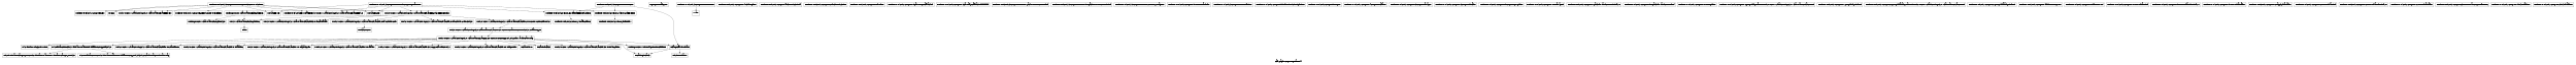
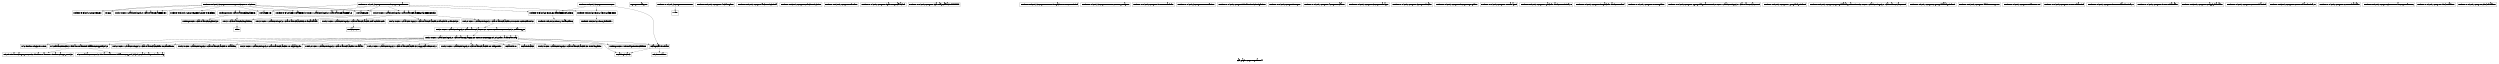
  digraph {
    label="Call graph: compute_pe_atom.ll"
    node [shape=record]
    n1 [label="{_ZNSt7__cxx1112basic_stringIcSt11char_traitsIcESaIcEED1Ev}"]
    n2 [label="{_ZN9LAMMPS_NS13ComputePEAtomC2EPNS_6LAMMPSEiPPc}"]
    n3 [label="{_ZN9LAMMPS_NS7ComputeC2EPNS_6LAMMPSEiPPc}"]
    n4 [label="{_ZNSaIcEC1Ev}"]
    n5 [label="{_ZNSt7__cxx1112basic_stringIcSt11char_traitsIcESaIcEEC2IS3_EEPKcRKS3_}"]
    n6 [label="{_ZN9LAMMPS_NS7ComputeD2Ev}"]
    n7 [label="{_ZNSaIcED1Ev}"]
    n8 [label="{_ZN9LAMMPS_NS5Error3allERKNSt7__cxx1112basic_stringIcSt11char_traitsIcESaIcEEEiS8_}"]
    n9 [label="{strcmp}"]
    n10 [label="{_ZNSt7__cxx1112basic_stringIcSt11char_traitsIcESaIcEE13_M_local_dataEv}"]
    n11 [label="{_ZNSt7__cxx1112basic_stringIcSt11char_traitsIcESaIcEE12_Alloc_hiderC1EPcRKS3_}"]
    n12 [label="{_ZNSt11char_traitsIcE6lengthEPKc}"]
    n13 [label="{_ZNSt7__cxx1112basic_stringIcSt11char_traitsIcESaIcEE12_M_constructIPKcEEvT_S8_}"]
    n14 [label="{_ZNSt7__cxx1112basic_stringIcSt11char_traitsIcESaIcEE12_Alloc_hiderD2Ev}"]
    n15 [label="{strlen}"]
    n16 [label="{_ZNSt7__cxx1112basic_stringIcSt11char_traitsIcESaIcEE16_M_construct_auxIPKcEEvT_S8_St12__false_type}"]
    n17 [label="{_ZNSaIcED2Ev}"]
    n18 [label="{_ZN9LAMMPS_NS6Memory7destroyIdEEvRPT_}"]
    n19 [label="{_ZN9LAMMPS_NS6Memory5sfreeEPv}"]
    n20 [label="{_ZN9__gnu_cxx11char_traitsIcE6lengthEPKc}"]
    n21 [label="{_ZN9__gnu_cxx11char_traitsIcE2eqERKcS3_}"]
    n22 [label="{_ZNSt7__cxx1112basic_stringIcSt11char_traitsIcESaIcEE12_M_constructIPKcEEvT_S8_St20forward_iterator_tag}"]
    n23 [label="{__gxx_personality_v0}"]
    n24 [label="{_ZN9LAMMPS_NS13ComputePEAtomD2Ev}"]
    n25 [label="{__clang_call_terminate}"]
    n26 [label="{_ZN9LAMMPS_NS6Memory6createIdEEPT_RS3_iPKc}"]
    n27 [label="{__cxa_begin_catch}"]
    n28 [label="{_ZSt9terminatev}"]
    n29 [label="{_ZN9LAMMPS_NS13ComputePEAtomD0Ev}"]
    n30 [label="{_ZdlPv}"]
    n31 [label="{_ZN9LAMMPS_NS13ComputePEAtom15compute_peratomEv}"]
    n32 [label="{_ZN9LAMMPS_NS6Memory7smallocElPKc}"]
    n33 [label="{_ZN9LAMMPS_NS7Compute11lock_lengthEv}"]
    n34 [label="{_ZN9LAMMPS_NS7Compute4lockEPNS_3FixEll}"]
    n35 [label="{_ZN9LAMMPS_NS7Compute6unlockEPNS_3FixE}"]
    n36 [label="{_ZN9LAMMPS_NS7Compute7refreshEv}"]
    n37 [label="{_ZN9LAMMPS_NS7Compute19pair_setup_callbackEii}"]
    n38 [label="{_ZN9LAMMPS_NS7Compute19pair_tally_callbackEiiiidddddd}"]
-   n39 [label="{_ZN9LAMMPS_NS13ComputePEAtom17pack_reverse_commEiiPd}"]
    n40 [label="{_ZN9LAMMPS_NS13ComputePEAtom19unpack_reverse_commEiPiPd}"]
    n41 [label="{_ZN9LAMMPS_NS13ComputePEAtom12memory_usageEv}"]
    n42 [label="{_ZN9LAMMPS_NS7Compute15reset_extra_dofEv}"]
    n43 [label="{_ZN9LAMMPS_NS13ComputePEAtom4initEv}"]
    n44 [label="{_ZN9LAMMPS_NS7Compute9init_listEiPNS_9NeighListE}"]
    n45 [label="{_ZN9LAMMPS_NS7Compute5setupEv}"]
    n46 [label="{_ZN9LAMMPS_NS7Compute14compute_scalarEv}"]
    n47 [label="{_ZN9LAMMPS_NS7Compute13compute_arrayEv}"]
    n48 [label="{_ZN9LAMMPS_NS7Compute13compute_localEv}"]
    n49 [label="{_ZN9LAMMPS_NS7Compute15compute_pergridEv}"]
    n50 [label="{_ZN9LAMMPS_NS7Compute10set_arraysEi}"]
    n51 [label="{_ZN9LAMMPS_NS7Compute17pack_forward_commEiPiPdiS1_}"]
    n52 [label="{_ZN9LAMMPS_NS7Compute19unpack_forward_commEiiPd}"]
    n53 [label="{_ZN9LAMMPS_NS7Compute10reset_gridEv}"]
    n54 [label="{_ZN9LAMMPS_NS7Compute16get_grid_by_nameERKNSt7__cxx1112basic_stringIcSt11char_traitsIcESaIcEEERi}"]
    n55 [label="{_ZN9LAMMPS_NS7Compute17get_grid_by_indexEi}"]
    n56 [label="{_ZN9LAMMPS_NS7Compute20get_griddata_by_nameEiRKNSt7__cxx1112basic_stringIcSt11char_traitsIcESaIcEEERi}"]
    n57 [label="{_ZN9LAMMPS_NS7Compute21get_griddata_by_indexEi}"]
    n58 [label="{_ZN9LAMMPS_NS7Compute14dof_remove_preEv}"]
    n59 [label="{_ZN9LAMMPS_NS7Compute10dof_removeEi}"]
    n60 [label="{_ZN9LAMMPS_NS7Compute11remove_biasEiPd}"]
    n61 [label="{_ZN9LAMMPS_NS7Compute15remove_bias_thrEiPdS1_}"]
    n62 [label="{_ZN9LAMMPS_NS7Compute15remove_bias_allEv}"]
    n63 [label="{_ZN9LAMMPS_NS7Compute16reapply_bias_allEv}"]
    n64 [label="{_ZN9LAMMPS_NS7Compute12restore_biasEiPd}"]
    n65 [label="{_ZN9LAMMPS_NS7Compute16restore_bias_thrEiPdS1_}"]
    n66 [label="{_ZN9LAMMPS_NS7Compute16restore_bias_allEv}"]
    n67 [label="{_ZN9LAMMPS_NS7Compute23reset_extra_compute_fixEPKc}"]
    n68 [label="{_ZN9LAMMPS_NS7Compute11lock_enableEv}"]
    n69 [label="{_ZN9LAMMPS_NS7Compute12lock_disableEv}"]
    n70 [label="{_ZN9__gnu_cxx17__is_null_pointerIKcEEbPT_}"]
    n71 [label="{_ZSt19__throw_logic_errorPKc}"]
    n72 [label="{_ZSt8distanceIPKcENSt15iterator_traitsIT_E15difference_typeES3_S3_}"]
    n73 [label="{_ZNSt7__cxx1112basic_stringIcSt11char_traitsIcESaIcEE9_M_createERmm}"]
    n74 [label="{_ZNSt7__cxx1112basic_stringIcSt11char_traitsIcESaIcEE7_M_dataEPc}"]
    n75 [label="{_ZNSt7__cxx1112basic_stringIcSt11char_traitsIcESaIcEE11_M_capacityEm}"]
    n76 [label="{_ZNKSt7__cxx1112basic_stringIcSt11char_traitsIcESaIcEE7_M_dataEv}"]
    n77 [label="{_ZNSt7__cxx1112basic_stringIcSt11char_traitsIcESaIcEE13_S_copy_charsEPcPKcS7_}"]
    n78 [label="{_ZNSt7__cxx1112basic_stringIcSt11char_traitsIcESaIcEE10_M_disposeEv}"]
    n79 [label="{__cxa_rethrow}"]
    n80 [label="{__cxa_end_catch}"]
    n81 [label="{_ZNSt7__cxx1112basic_stringIcSt11char_traitsIcESaIcEE13_M_set_lengthEm}"]
    n82 [label="{_ZSt19__iterator_categoryIPKcENSt15iterator_traitsIT_E17iterator_categoryERKS3_}"]
    n83 [label="{_ZSt10__distanceIPKcENSt15iterator_traitsIT_E15difference_typeES3_S3_St26random_access_iterator_tag}"]
    n2 -> n1
    n2 -> n3
    n2 -> n4
    n2 -> n5
    n2 -> n6
    n2 -> n7
    n2 -> n8
    n2 -> n9
    n5 -> n10
    n5 -> n11
    n5 -> n12
    n5 -> n13
    n5 -> n14
    n12 -> n15
    n13 -> n16
    n14 -> n17
    n16 -> n22
    n18 -> n19
    n20 -> n12
    n20 -> n21
    n22 -> n25
    n22 -> n27
    n22 -> n70
    n22 -> n71
    n22 -> n72
    n22 -> n73
    n22 -> n74
    n22 -> n75
    n22 -> n76
    n22 -> n77
    n22 -> n78
    n22 -> n79
    n22 -> n80
    n22 -> n81
    n24 -> n18
    n24 -> n25
    n24 -> n26
    n25 -> n27
    n25 -> n28
    n26 -> n32
    n29 -> n30
    n31 -> n4
    n31 -> n5
    n31 -> n7
    n31 -> n8
    n31 -> n18
    n31 -> n26
    n72 -> n82
    n72 -> n83
  }
